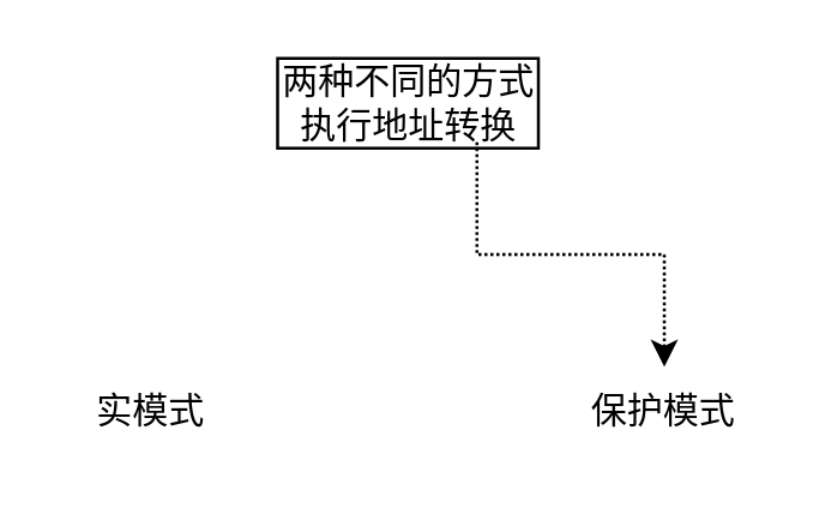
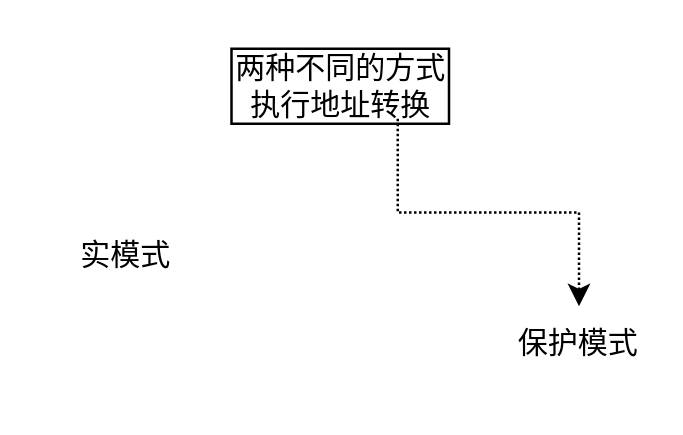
  <mxCell id="0" />
  <mxCell id="1" parent="0" />
  <mxCell id="2" style="edgeStyle=orthogonalEdgeStyle;rounded=0;orthogonalLoop=1;jettySize=auto;html=1;exitX=0.75;exitY=1;exitDx=0;exitDy=0;entryX=0.5;entryY=0;entryDx=0;entryDy=0;dashed=1;dashPattern=1 1;" edge="1" parent="1" source="3" target="4"><mxGeometry relative="1" as="geometry" /></mxCell>
  <mxCell id="3" value="两种不同的方式执行地址转换" style="text;html=1;strokeColor=none;fillColor=none;align=center;verticalAlign=middle;whiteSpace=wrap;rounded=0;labelBorderColor=default;" vertex="1" parent="1"><mxGeometry x="91" y="20" width="90" height="27" as="geometry" /></mxCell>
- <mxCell id="4" value="保护模式" style="text;html=1;strokeColor=none;fillColor=none;align=center;verticalAlign=middle;whiteSpace=wrap;rounded=0;" vertex="1" parent="1"><mxGeometry x="191" y="122" width="60" height="30" as="geometry" /></mxCell>
- <mxCell id="5" value="实模式" style="text;html=1;strokeColor=none;fillColor=none;align=center;verticalAlign=middle;whiteSpace=wrap;rounded=0;" vertex="1" parent="1"><mxGeometry x="20" y="122" width="60" height="30" as="geometry" /></mxCell>
+ <mxCell id="4" value="保护模式" style="text;html=1;strokeColor=none;fillColor=none;align=center;verticalAlign=middle;whiteSpace=wrap;rounded=0;" vertex="1" parent="1"><mxGeometry x="201" y="122" width="60" height="30" as="geometry" /></mxCell>
+ <mxCell id="5" value="实模式" style="text;html=1;strokeColor=none;fillColor=none;align=center;verticalAlign=middle;whiteSpace=wrap;rounded=0;" vertex="1" parent="1"><mxGeometry x="20" y="87" width="60" height="30" as="geometry" /></mxCell>
